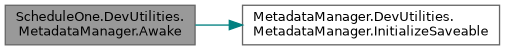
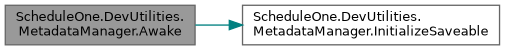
  digraph {
    rankdir=LR
    node [fontname=Helvetica fontsize=10 shape=box style=filled]
    n1 [color=gray40 fillcolor=grey60 fontcolor=black height=0.2 label="ScheduleOne.DevUtilities.\lMetadataManager.Awake" width=0.4]
-   n2 [color=grey40 fillcolor=white height=0.2 label="MetadataManager.DevUtilities.\lMetadataManager.InitializeSaveable" width=0.4]
+   n2 [color=grey40 fillcolor=white height=0.2 label="ScheduleOne.DevUtilities.\lMetadataManager.InitializeSaveable" width=0.4]
    n1 -> n2 [color=teal fontname=Helvetica fontsize=10 labelfontname=Helvetica labelfontsize=10 style=solid]
  }
